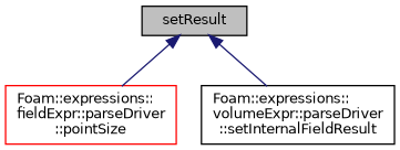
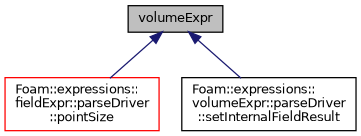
  digraph {
    rankdir=TB
    node [color=black fontname=Helvetica fontsize=10 shape=record]
    edge [color=midnightblue dir=back fontname=Helvetica fontsize=10 labelfontname=Helvetica labelfontsize=10 style=solid]
-   n1 [fillcolor=grey75 fontcolor=black height=0.2 label=setResult style=filled width=0.4]
+   n1 [fillcolor=grey75 fontcolor=black height=0.2 label=volumeExpr style=filled width=0.4]
    n2 [color=red height=0.2 label="Foam::expressions::\lfieldExpr::parseDriver\l::pointSize" width=0.4]
    n3 [height=0.2 label="Foam::expressions::\lvolumeExpr::parseDriver\l::setInternalFieldResult" width=0.4]
    n1 -> n2
    n1 -> n3
  }
